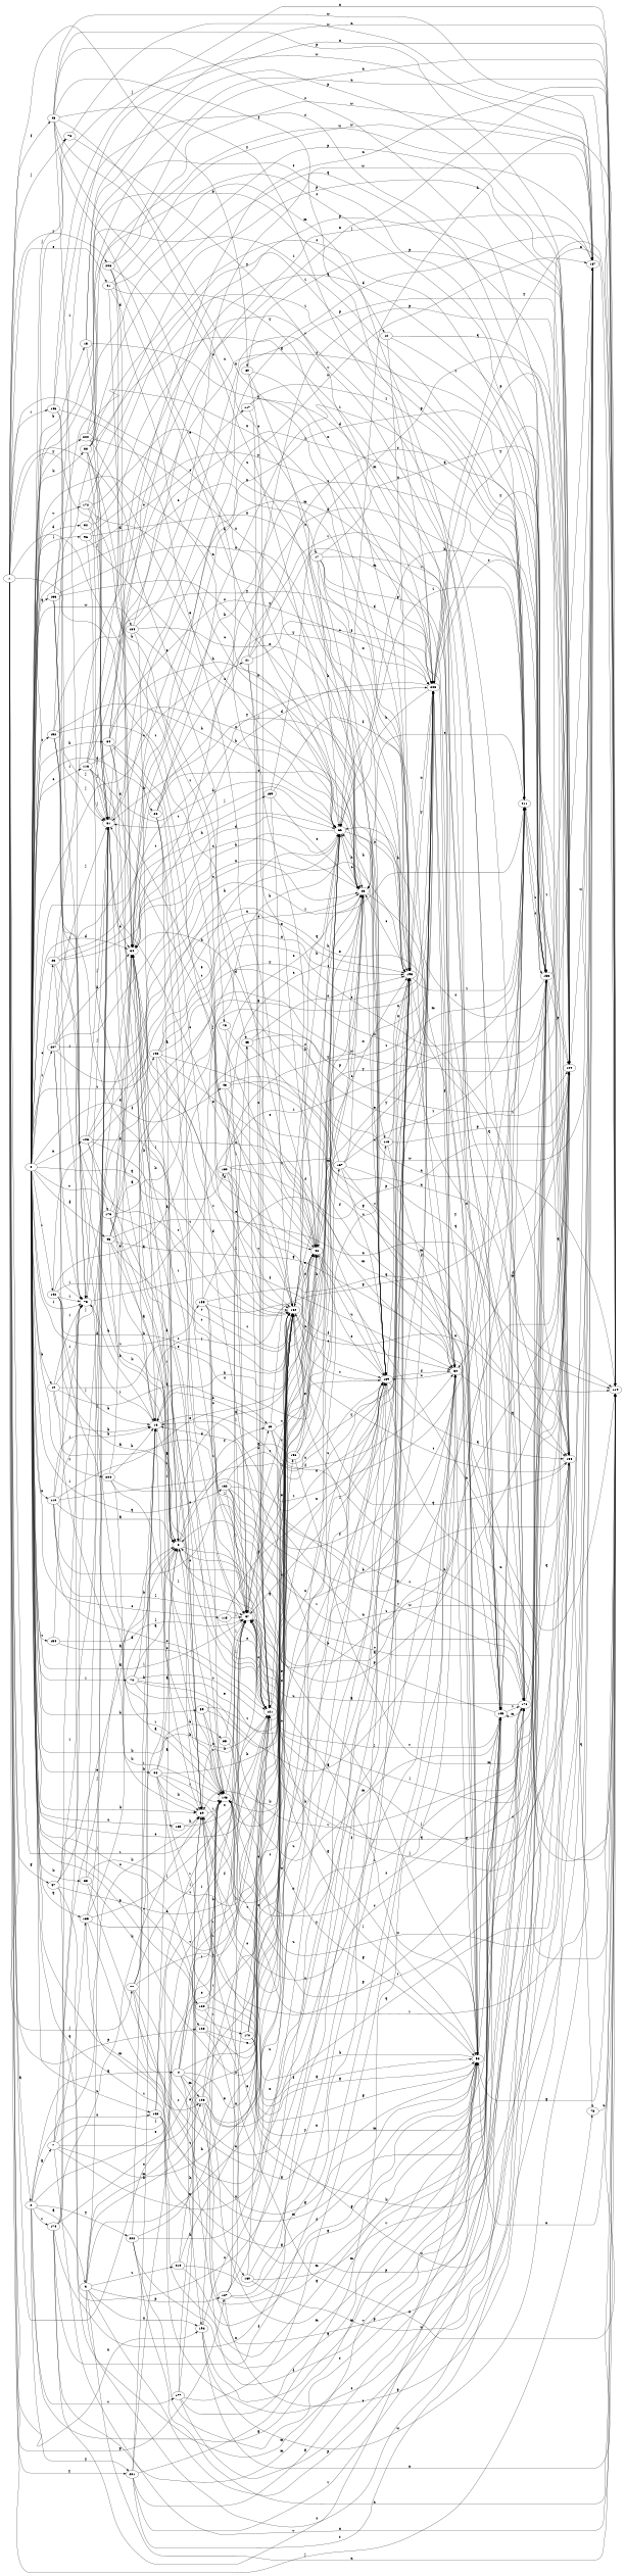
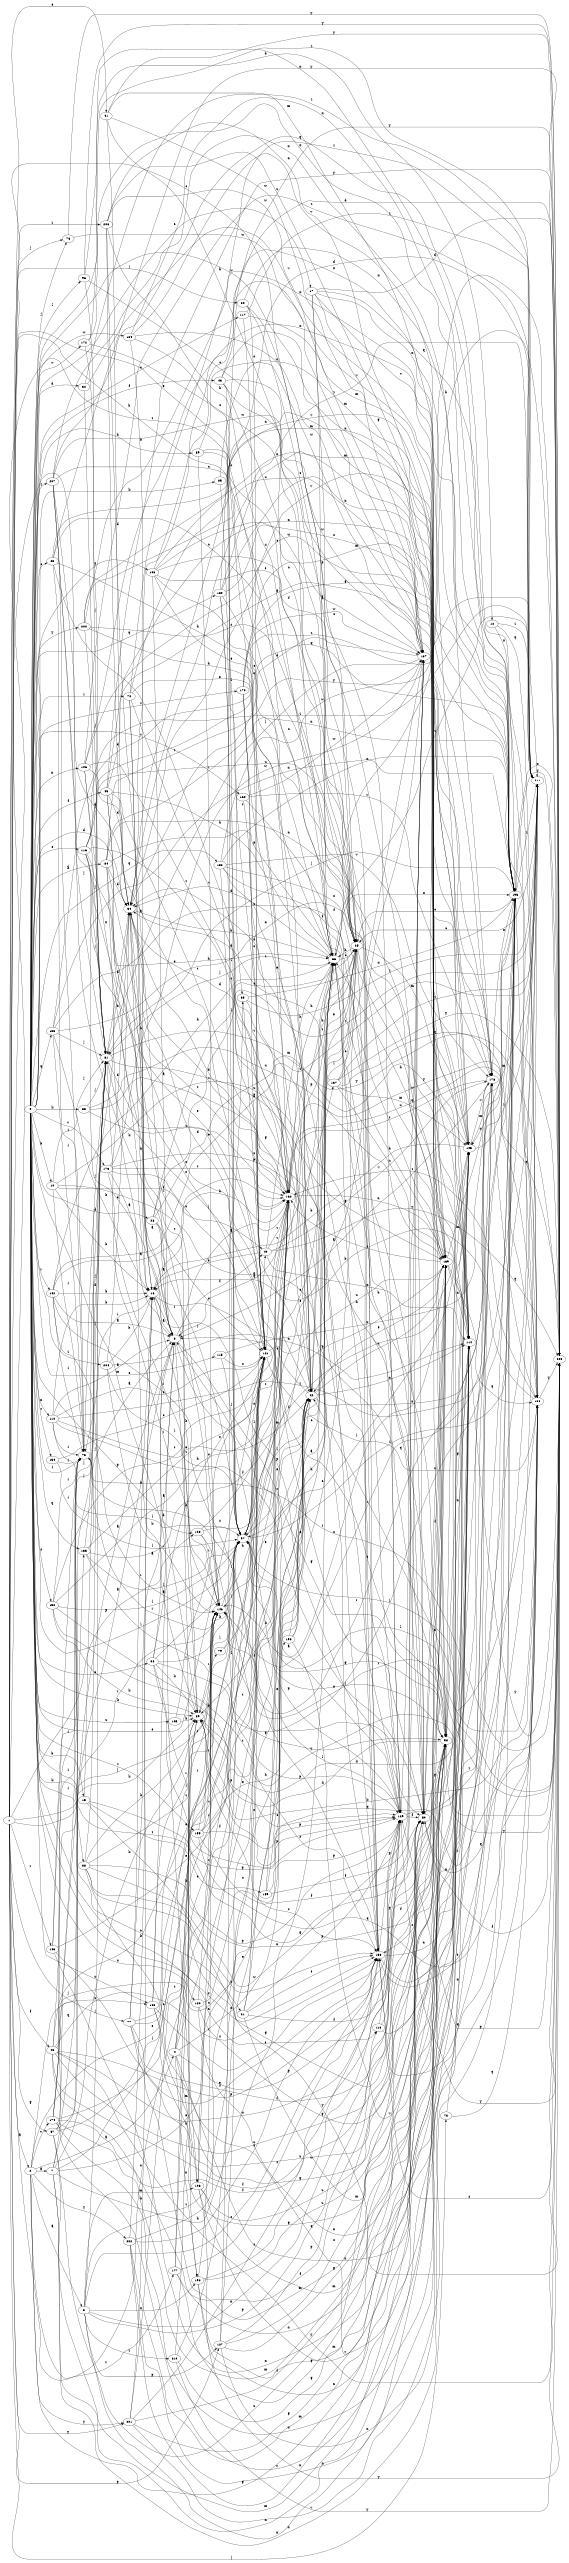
  strict digraph {
    rankdir=LR
    0
    10
    12
    15
    17
    21
    23
    28
    32
    34
    38
    43
    45
    59
    70
    73
    76
    83
    84
    85
    88
    89
    96
    97
    103
    106
    108
    110
    113
    115
    116
    117
    120
    121
    123
    130
    132
    133
    135
    142
    152
    153
    154
    155
    159
    160
    165
    168
    170
    172
    173
    184
    187
    200
    204
    207
    58
    81
    49
    16
    169
    195
    138
    211
    114
    129
    203
    25
    66
    178
    42
    50
    105
    162
    8
    146
    1
    2
    41
    48
    57
    65
    77
    78
    79
    80
    127
    143
    192
    201
    208
    3
    4
    7
    174
    177
    202
    210
    193
    137
    0 -> 10 [label=b]
    0 -> 12 [label=b]
    0 -> 15 [label=b]
    0 -> 17 [label=c]
    0 -> 21 [label=c]
    0 -> 23 [label=c]
    0 -> 28 [label=d]
    0 -> 32 [label=d]
    0 -> 34 [label=d]
    0 -> 38 [label=e]
    0 -> 43 [label=f]
    0 -> 45 [label=f]
    0 -> 59 [label=h]
    0 -> 70 [label=i]
    0 -> 73 [label=i]
    0 -> 76 [label=j]
    0 -> 83 [label=k]
    0 -> 84 [label=k]
    0 -> 85 [label=k]
    0 -> 88 [label=k]
    0 -> 89 [label=k]
    0 -> 96 [label=l]
    0 -> 97 [label=l]
    0 -> 103 [label=m]
    0 -> 106 [label=n]
    0 -> 108 [label=t]
    0 -> 110 [label=n]
    0 -> 113 [label=n]
    0 -> 115 [label=o]
    0 -> 116 [label=o]
    0 -> 117 [label=o]
    0 -> 120 [label=o]
    0 -> 121 [label=o]
    0 -> 123 [label=p]
    0 -> 130 [label=q]
    0 -> 132 [label=q]
    0 -> 133 [label=q]
    0 -> 135 [label=q]
    0 -> 142 [label=r]
    0 -> 152 [label=s]
    0 -> 153 [label=s]
    0 -> 154 [label=t]
    0 -> 155 [label=t]
    0 -> 159 [label=t]
    0 -> 160 [label=t]
    0 -> 165 [label=u]
    0 -> 168 [label=u]
    0 -> 170 [label=v]
    0 -> 172 [label=v]
    0 -> 173 [label=v]
    0 -> 184 [label=w]
    0 -> 187 [label=w]
    0 -> 200 [label=y]
    0 -> 204 [label=z]
    0 -> 207 [label=z]
    10 -> 73 [label=i]
    10 -> 58 [label=g]
    10 -> 81 [label=j]
    10 -> 49 [label=f]
    10 -> 16 [label=b]
    10 -> 169 [label=u]
    12 -> 195 [label=x]
    12 -> 138 [label=q]
    12 -> 211 [label=z]
    15 -> 81 [label=j]
    15 -> 114 [label=n]
    15 -> 129 [label=p]
    15 -> 203 [label=y]
    17 -> 58 [label=g]
    17 -> 195 [label=x]
    17 -> 138 [label=q]
    17 -> 203 [label=d]
    17 -> 25 [label=c]
    17 -> 66 [label=h]
    17 -> 178 [label=v]
    21 -> 121 [label=o]
    21 -> 153 [label=s]
    21 -> 129 [label=p]
    21 -> 42 [label=e]
    21 -> 50 [label=f]
    21 -> 105 [label=m]
    23 -> 73 [label=i]
    23 -> 114 [label=n]
    23 -> 203 [label=y]
    23 -> 25 [label=c]
    23 -> 66 [label=h]
    23 -> 162 [label=t]
    28 -> 97 [label=l]
    28 -> 121 [label=o]
    28 -> 211 [label=z]
    28 -> 203 [label=y]
    28 -> 25 [label=c]
    28 -> 8 [label=a]
    32 -> 81 [label=j]
    32 -> 211 [label=z]
    32 -> 178 [label=v]
    34 -> 16 [label=b]
    34 -> 211 [label=z]
    34 -> 66 [label=h]
    34 -> 178 [label=v]
    34 -> 162 [label=t]
    34 -> 146 [label=r]
    38 -> 89 [label=k]
    38 -> 121 [label=o]
    38 -> 58 [label=g]
    38 -> 195 [label=x]
    38 -> 129 [label=p]
    38 -> 66 [label=h]
    38 -> 8 [label=a]
    38 -> 146 [label=r]
    43 -> 97 [label=l]
    43 -> 187 [label=w]
    43 -> 114 [label=n]
    43 -> 25 [label=c]
    43 -> 178 [label=v]
    43 -> 50 [label=f]
    45 -> 34 [label=d]
    45 -> 121 [label=o]
    45 -> 58 [label=g]
    45 -> 114 [label=n]
    45 -> 203 [label=y]
    45 -> 66 [label=h]
    45 -> 162 [label=t]
    45 -> 146 [label=r]
    59 -> 187 [label=w]
    59 -> 25 [label=c]
    59 -> 162 [label=t]
    59 -> 146 [label=r]
    70 -> 16 [label=b]
    70 -> 211 [label=z]
    70 -> 178 [label=v]
    70 -> 42 [label=e]
    70 -> 162 [label=t]
    70 -> 8 [label=a]
    73 -> 81 [label=j]
    73 -> 50 [label=f]
    73 -> 146 [label=r]
    76 -> 187 [label=w]
    76 -> 203 [label=y]
    83 -> 58 [label=g]
    83 -> 81 [label=j]
    83 -> 169 [label=u]
    83 -> 162 [label=t]
    84 -> 34 [label=d]
    84 -> 89 [label=k]
    84 -> 121 [label=o]
    84 -> 195 [label=x]
    84 -> 114 [label=n]
    84 -> 129 [label=p]
    84 -> 203 [label=y]
    84 -> 162 [label=t]
    85 -> 97 [label=l]
    85 -> 105 [label=m]
    88 -> 89 [label=k]
    88 -> 153 [label=s]
    88 -> 187 [label=w]
    88 -> 58 [label=g]
    88 -> 81 [label=j]
    88 -> 138 [label=q]
    88 -> 129 [label=p]
    88 -> 162 [label=t]
    89 -> 34 [label=d]
    89 -> 153 [label=s]
    89 -> 138 [label=q]
    89 -> 146 [label=r]
    96 -> 81 [label=j]
    96 -> 195 [label=x]
    96 -> 203 [label=y]
    96 -> 25 [label=c]
    97 -> 89 [label=k]
    97 -> 121 [label=o]
    97 -> 58 [label=g]
    97 -> 211 [label=z]
    97 -> 25 [label=c]
    97 -> 42 [label=e]
    97 -> 162 [label=t]
    103 -> 169 [label=u]
    103 -> 203 [label=y]
    103 -> 178 [label=v]
    103 -> 105 [label=m]
    103 -> 162 [label=t]
    103 -> 146 [label=r]
    106 -> 121 [label=o]
    106 -> 81 [label=j]
    106 -> 16 [label=b]
    106 -> 169 [label=u]
    106 -> 195 [label=x]
    106 -> 211 [label=z]
    106 -> 162 [label=t]
    108 -> 153 [label=s]
    108 -> 187 [label=w]
    108 -> 195 [label=x]
    108 -> 25 [label=c]
    108 -> 42 [label=e]
    108 -> 50 [label=f]
    108 -> 105 [label=m]
    108 -> 8 [label=a]
    110 -> 73 [label=i]
    110 -> 97 [label=l]
    110 -> 121 [label=o]
    110 -> 16 [label=b]
    110 -> 211 [label=z]
    110 -> 42 [label=e]
    110 -> 50 [label=f]
    110 -> 8 [label=a]
    113 -> 195 [label=x]
    113 -> 129 [label=p]
    113 -> 50 [label=f]
    115 -> 97 [label=l]
    115 -> 121 [label=o]
    115 -> 195 [label=x]
    116 -> 153 [label=s]
    116 -> 81 [label=j]
    116 -> 169 [label=u]
    116 -> 138 [label=q]
    116 -> 211 [label=z]
    116 -> 66 [label=h]
    116 -> 42 [label=e]
    116 -> 8 [label=a]
    117 -> 121 [label=o]
    117 -> 211 [label=z]
    117 -> 105 [label=m]
    120 -> 58 [label=g]
    120 -> 114 [label=n]
    120 -> 25 [label=c]
    120 -> 146 [label=r]
    121 -> 34 [label=d]
    121 -> 97 [label=l]
    121 -> 169 [label=u]
    121 -> 138 [label=q]
    121 -> 162 [label=t]
    123 -> 169 [label=u]
    123 -> 129 [label=p]
    123 -> 25 [label=c]
    123 -> 146 [label=r]
    130 -> 97 [label=l]
    130 -> 169 [label=u]
    130 -> 114 [label=n]
    130 -> 203 [label=y]
    130 -> 25 [label=c]
    130 -> 105 [label=m]
    130 -> 162 [label=t]
    132 -> 97 [label=l]
    132 -> 187 [label=w]
    132 -> 169 [label=u]
    132 -> 195 [label=x]
    132 -> 129 [label=p]
    132 -> 178 [label=v]
    132 -> 50 [label=f]
    133 -> 73 [label=i]
    133 -> 81 [label=j]
    133 -> 16 [label=b]
    133 -> 169 [label=u]
    133 -> 195 [label=x]
    133 -> 211 [label=z]
    133 -> 114 [label=n]
    135 -> 97 [label=l]
    135 -> 58 [label=g]
    135 -> 81 [label=j]
    135 -> 105 [label=m]
    135 -> 162 [label=t]
    135 -> 8 [label=a]
    142 -> 73 [label=i]
    142 -> 153 [label=s]
    142 -> 16 [label=b]
    142 -> 211 [label=z]
    142 -> 66 [label=h]
    142 -> 162 [label=t]
    142 -> 8 [label=a]
    142 -> 146 [label=r]
    152 -> 73 [label=i]
    152 -> 89 [label=k]
    152 -> 97 [label=l]
    152 -> 129 [label=p]
    152 -> 203 [label=y]
    152 -> 66 [label=h]
    152 -> 162 [label=t]
    153 -> 34 [label=d]
    153 -> 138 [label=q]
    153 -> 211 [label=z]
    153 -> 114 [label=n]
    153 -> 129 [label=p]
    153 -> 66 [label=h]
    154 -> 73 [label=i]
    154 -> 97 [label=l]
    154 -> 121 [label=o]
    155 -> 97 [label=l]
    155 -> 138 [label=q]
    155 -> 129 [label=p]
    155 -> 66 [label=h]
    155 -> 50 [label=f]
    155 -> 162 [label=t]
    155 -> 146 [label=r]
    159 -> 129 [label=p]
    159 -> 25 [label=c]
    159 -> 50 [label=f]
    159 -> 162 [label=t]
    160 -> 121 [label=o]
    160 -> 187 [label=w]
    160 -> 178 [label=v]
    160 -> 50 [label=f]
    165 -> 89 [label=k]
    165 -> 121 [label=o]
    168 -> 153 [label=s]
    168 -> 58 [label=g]
    168 -> 169 [label=u]
    168 -> 8 [label=a]
    168 -> 146 [label=r]
    170 -> 121 [label=o]
    170 -> 187 [label=w]
    170 -> 58 [label=g]
    170 -> 42 [label=e]
    170 -> 105 [label=m]
    170 -> 162 [label=t]
    172 -> 81 [label=j]
    172 -> 195 [label=x]
    172 -> 211 [label=z]
    172 -> 25 [label=c]
    173 -> 34 [label=d]
    173 -> 121 [label=o]
    173 -> 187 [label=w]
    173 -> 129 [label=p]
    173 -> 162 [label=t]
    173 -> 8 [label=a]
    173 -> 146 [label=r]
    184 -> 187 [label=w]
    184 -> 16 [label=b]
    184 -> 195 [label=x]
    184 -> 66 [label=h]
    184 -> 178 [label=v]
    187 -> 34 [label=d]
    187 -> 97 [label=l]
    187 -> 81 [label=j]
    187 -> 146 [label=r]
    200 -> 153 [label=s]
    200 -> 81 [label=j]
    200 -> 169 [label=u]
    200 -> 195 [label=x]
    200 -> 114 [label=n]
    200 -> 66 [label=h]
    204 -> 34 [label=d]
    204 -> 97 [label=l]
    204 -> 16 [label=b]
    204 -> 114 [label=n]
    204 -> 146 [label=r]
    207 -> 34 [label=d]
    207 -> 73 [label=i]
    207 -> 89 [label=k]
    207 -> 187 [label=w]
    207 -> 81 [label=j]
    207 -> 195 [label=x]
    207 -> 138 [label=q]
    207 -> 25 [label=c]
    58 -> 89 [label=k]
    58 -> 97 [label=l]
    58 -> 153 [label=s]
    58 -> 114 [label=n]
    58 -> 203 [label=y]
    58 -> 105 [label=m]
    58 -> 8 [label=a]
    81 -> 34 [label=d]
    81 -> 129 [label=p]
    81 -> 42 [label=e]
    81 -> 105 [label=m]
    81 -> 146 [label=r]
    49 -> 16 [label=b]
    49 -> 114 [label=n]
    49 -> 203 [label=y]
    49 -> 66 [label=h]
    49 -> 178 [label=v]
    49 -> 162 [label=t]
    16 -> 73 [label=i]
    16 -> 129 [label=p]
    16 -> 50 [label=f]
    16 -> 8 [label=a]
    169 -> 195 [label=x]
    169 -> 138 [label=q]
    169 -> 114 [label=n]
    169 -> 66 [label=h]
    169 -> 42 [label=e]
    169 -> 50 [label=f]
    169 -> 162 [label=t]
    195 -> 89 [label=k]
    195 -> 81 [label=j]
    195 -> 138 [label=q]
    195 -> 211 [label=z]
    195 -> 203 [label=y]
    195 -> 25 [label=c]
    195 -> 146 [label=r]
    138 -> 89 [label=k]
    138 -> 97 [label=l]
    138 -> 16 [label=b]
    138 -> 203 [label=y]
    138 -> 162 [label=t]
    138 -> 146 [label=r]
    211 -> 34 [label=d]
    211 -> 153 [label=s]
    211 -> 25 [label=c]
    211 -> 105 [label=m]
    114 -> 58 [label=g]
    114 -> 203 [label=y]
    114 -> 66 [label=h]
    129 -> 97 [label=l]
    129 -> 187 [label=w]
    129 -> 211 [label=z]
    129 -> 203 [label=y]
    129 -> 50 [label=f]
    129 -> 8 [label=a]
    203 -> 34 [label=d]
    203 -> 73 [label=i]
    203 -> 97 [label=l]
    203 -> 153 [label=s]
    203 -> 195 [label=x]
    203 -> 129 [label=p]
    203 -> 66 [label=h]
    203 -> 42 [label=e]
    203 -> 50 [label=f]
-   153 -> 25 [label=s]
+   25 -> 153 [label=s]
    25 -> 169 [label=u]
    25 -> 66 [label=h]
    25 -> 42 [label=e]
    25 -> 105 [label=m]
    25 -> 162 [label=t]
    66 -> 34 [label=d]
    66 -> 89 [label=k]
    66 -> 81 [label=j]
    66 -> 195 [label=x]
    66 -> 211 [label=z]
    66 -> 25 [label=c]
    178 -> 195 [label=x]
    178 -> 138 [label=q]
    178 -> 105 [label=m]
    178 -> 162 [label=t]
    178 -> 8 [label=a]
    178 -> 146 [label=r]
    42 -> 34 [label=d]
    42 -> 97 [label=l]
    42 -> 81 [label=j]
    42 -> 169 [label=u]
    42 -> 195 [label=x]
    42 -> 114 [label=n]
    42 -> 66 [label=h]
    50 -> 58 [label=g]
    50 -> 169 [label=u]
    50 -> 138 [label=q]
    50 -> 66 [label=h]
    105 -> 97 [label=l]
    105 -> 16 [label=b]
    105 -> 211 [label=z]
    105 -> 178 [label=v]
    162 -> 34 [label=d]
    162 -> 16 [label=b]
    162 -> 138 [label=q]
    162 -> 114 [label=n]
    162 -> 203 [label=y]
    162 -> 66 [label=h]
    162 -> 42 [label=e]
    162 -> 8 [label=a]
    8 -> 89 [label=k]
    8 -> 58 [label=g]
    8 -> 49 [label=f]
    8 -> 129 [label=p]
    8 -> 137 [label=q]
    146 -> 97 [label=l]
    146 -> 153 [label=s]
    146 -> 16 [label=b]
    146 -> 169 [label=u]
    1 -> 76 [label=j]
    1 -> 121 [label=o]
    1 -> 123 [label=p]
    1 -> 25 [label=c]
    1 -> 42 [label=e]
    1 -> 162 [label=t]
    1 -> 146 [label=r]
    1 -> 2 [label=a]
    1 -> 41 [label=e]
    1 -> 48 [label=f]
    1 -> 57 [label=g]
    1 -> 65 [label=h]
    1 -> 77 [label=j]
    1 -> 78 [label=j]
    1 -> 79 [label=j]
    1 -> 80 [label=j]
    1 -> 127 [label=p]
    1 -> 143 [label=r]
    1 -> 192 [label=x]
    1 -> 201 [label=y]
    1 -> 208 [label=z]
    2 -> 121 [label=o]
    2 -> 168 [label=u]
    2 -> 58 [label=g]
    2 -> 201 [label=y]
    2 -> 3 [label=a]
    2 -> 4 [label=a]
    2 -> 7 [label=a]
    2 -> 174 [label=v]
    2 -> 177 [label=v]
    2 -> 202 [label=y]
    41 -> 34 [label=d]
    41 -> 187 [label=w]
    41 -> 203 [label=y]
    41 -> 66 [label=h]
    41 -> 105 [label=m]
    48 -> 73 [label=i]
    48 -> 153 [label=s]
    48 -> 187 [label=w]
    48 -> 169 [label=u]
    48 -> 195 [label=x]
    48 -> 129 [label=p]
    48 -> 203 [label=y]
    48 -> 25 [label=c]
    48 -> 42 [label=e]
    48 -> 50 [label=f]
    57 -> 73 [label=i]
    57 -> 121 [label=o]
    57 -> 81 [label=j]
    57 -> 169 [label=u]
    57 -> 105 [label=m]
    57 -> 8 [label=a]
    65 -> 121 [label=o]
    65 -> 58 [label=g]
    65 -> 195 [label=x]
    65 -> 211 [label=z]
    77 -> 97 [label=l]
    77 -> 58 [label=g]
    77 -> 16 [label=b]
    77 -> 50 [label=f]
    77 -> 105 [label=m]
    77 -> 162 [label=t]
    77 -> 8 [label=a]
-   138 -> 78 [label=q]
+   78 -> 138 [label=q]
    78 -> 114 [label=n]
    79 -> 97 [label=l]
    79 -> 42 [label=e]
    80 -> 121 [label=o]
    80 -> 195 [label=x]
    80 -> 129 [label=p]
    80 -> 25 [label=c]
    127 -> 97 [label=l]
    127 -> 121 [label=o]
    127 -> 58 [label=g]
    127 -> 169 [label=u]
    127 -> 195 [label=x]
    127 -> 129 [label=p]
    143 -> 73 [label=i]
    143 -> 153 [label=s]
    143 -> 81 [label=j]
    143 -> 114 [label=n]
    143 -> 42 [label=e]
    192 -> 187 [label=w]
    192 -> 169 [label=u]
    192 -> 114 [label=n]
    192 -> 105 [label=m]
    192 -> 146 [label=r]
    201 -> 121 [label=o]
    201 -> 153 [label=s]
    201 -> 58 [label=g]
    201 -> 16 [label=b]
    201 -> 178 [label=v]
    201 -> 50 [label=f]
    208 -> 34 [label=d]
    208 -> 187 [label=w]
    208 -> 169 [label=u]
    208 -> 114 [label=n]
    208 -> 66 [label=h]
    208 -> 8 [label=a]
    3 -> 103 [label=m]
    3 -> 113 [label=n]
    3 -> 153 [label=s]
    3 -> 81 [label=j]
    3 -> 114 [label=n]
    3 -> 129 [label=p]
    3 -> 162 [label=t]
    3 -> 127 [label=p]
    3 -> 192 [label=x]
    3 -> 210 [label=z]
    4 -> 103 [label=m]
    4 -> 49 [label=f]
    4 -> 195 [label=x]
    4 -> 129 [label=p]
    4 -> 42 [label=e]
    4 -> 146 [label=r]
    4 -> 65 [label=h]
    4 -> 192 [label=x]
    4 -> 193 [label=x]
    7 -> 89 [label=k]
    7 -> 97 [label=l]
    7 -> 135 [label=q]
    7 -> 195 [label=x]
    7 -> 114 [label=n]
    7 -> 66 [label=h]
    7 -> 42 [label=e]
    7 -> 8 [label=a]
    174 -> 34 [label=d]
    174 -> 73 [label=i]
    174 -> 89 [label=k]
    174 -> 195 [label=x]
    174 -> 178 [label=v]
    174 -> 50 [label=f]
    174 -> 105 [label=m]
    174 -> 162 [label=t]
    177 -> 89 [label=k]
    177 -> 153 [label=s]
    177 -> 58 [label=g]
    177 -> 50 [label=f]
    177 -> 146 [label=r]
    202 -> 153 [label=s]
    202 -> 16 [label=b]
    202 -> 195 [label=x]
    202 -> 114 [label=n]
    202 -> 42 [label=e]
    202 -> 105 [label=m]
    210 -> 89 [label=k]
    210 -> 58 [label=g]
    210 -> 203 [label=y]
    210 -> 42 [label=e]
    193 -> 25 [label=c]
    193 -> 66 [label=h]
    193 -> 178 [label=v]
    193 -> 42 [label=e]
    137 -> 34 [label=d]
    137 -> 169 [label=u]
    137 -> 138 [label=q]
    137 -> 211 [label=z]
    137 -> 203 [label=y]
    137 -> 25 [label=c]
    137 -> 105 [label=m]
  }
